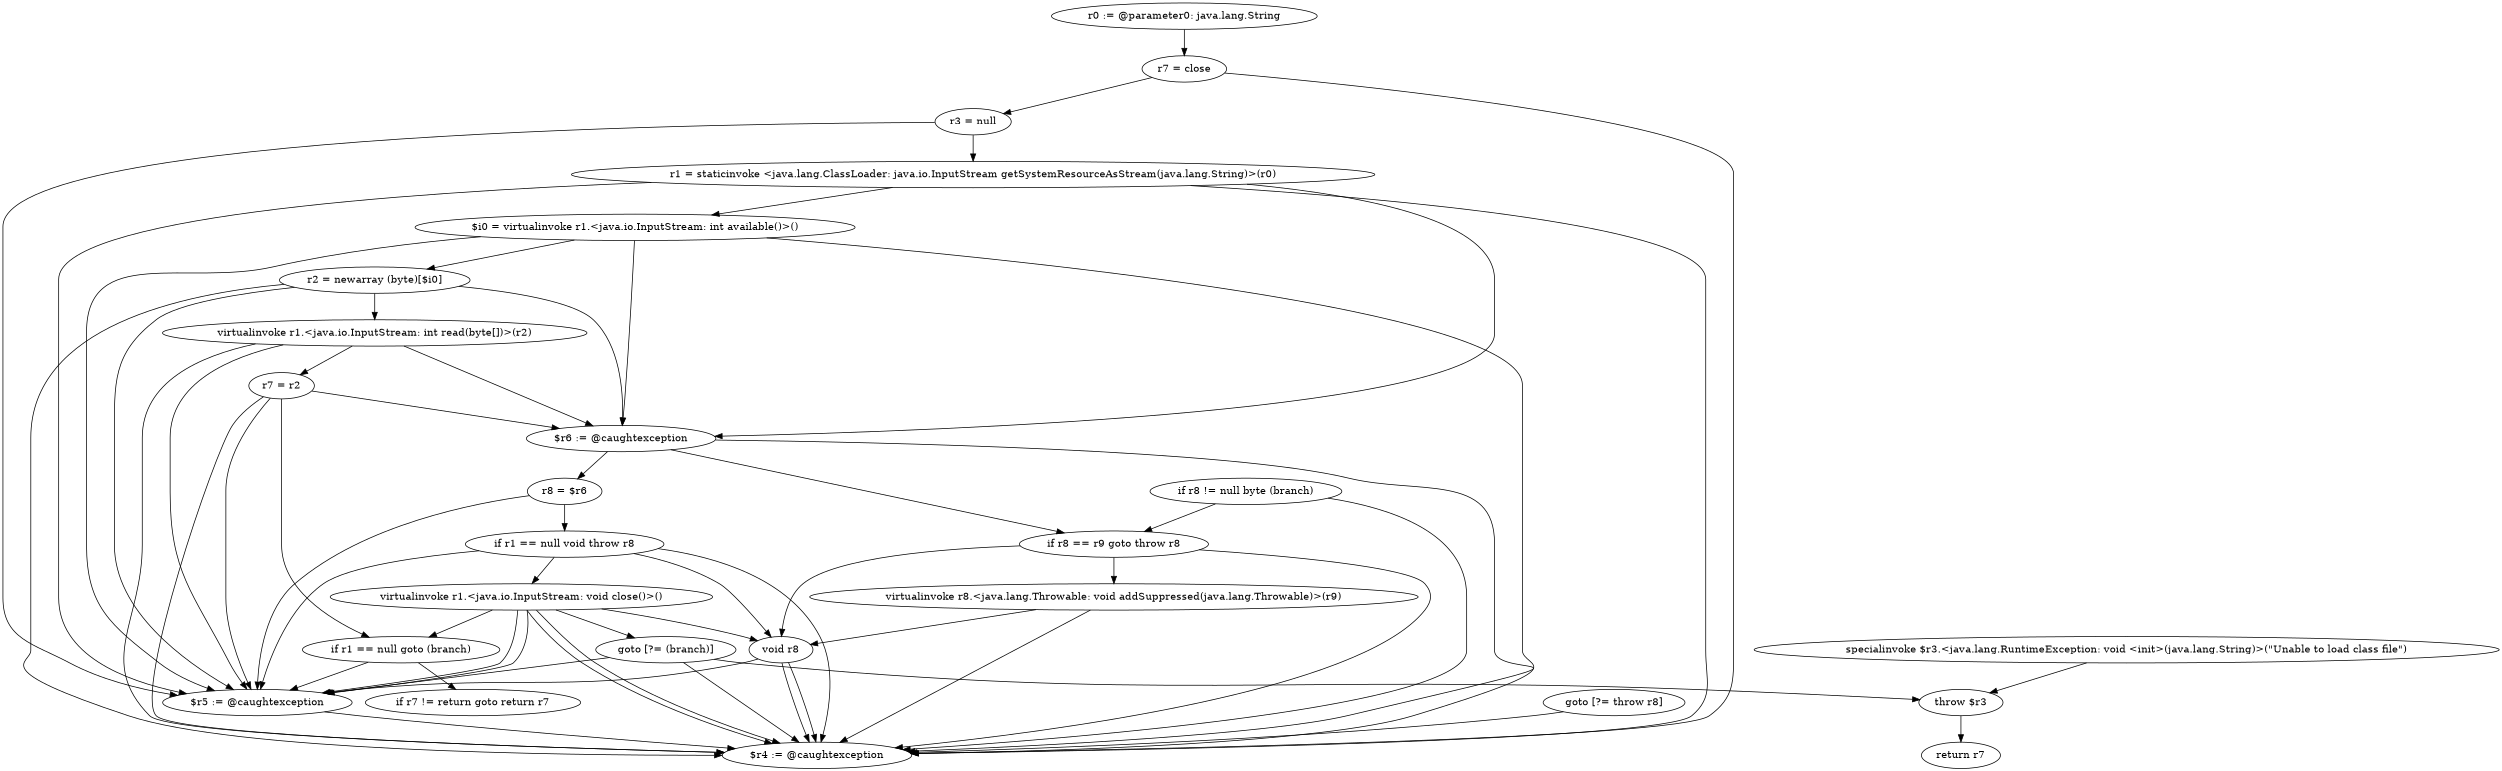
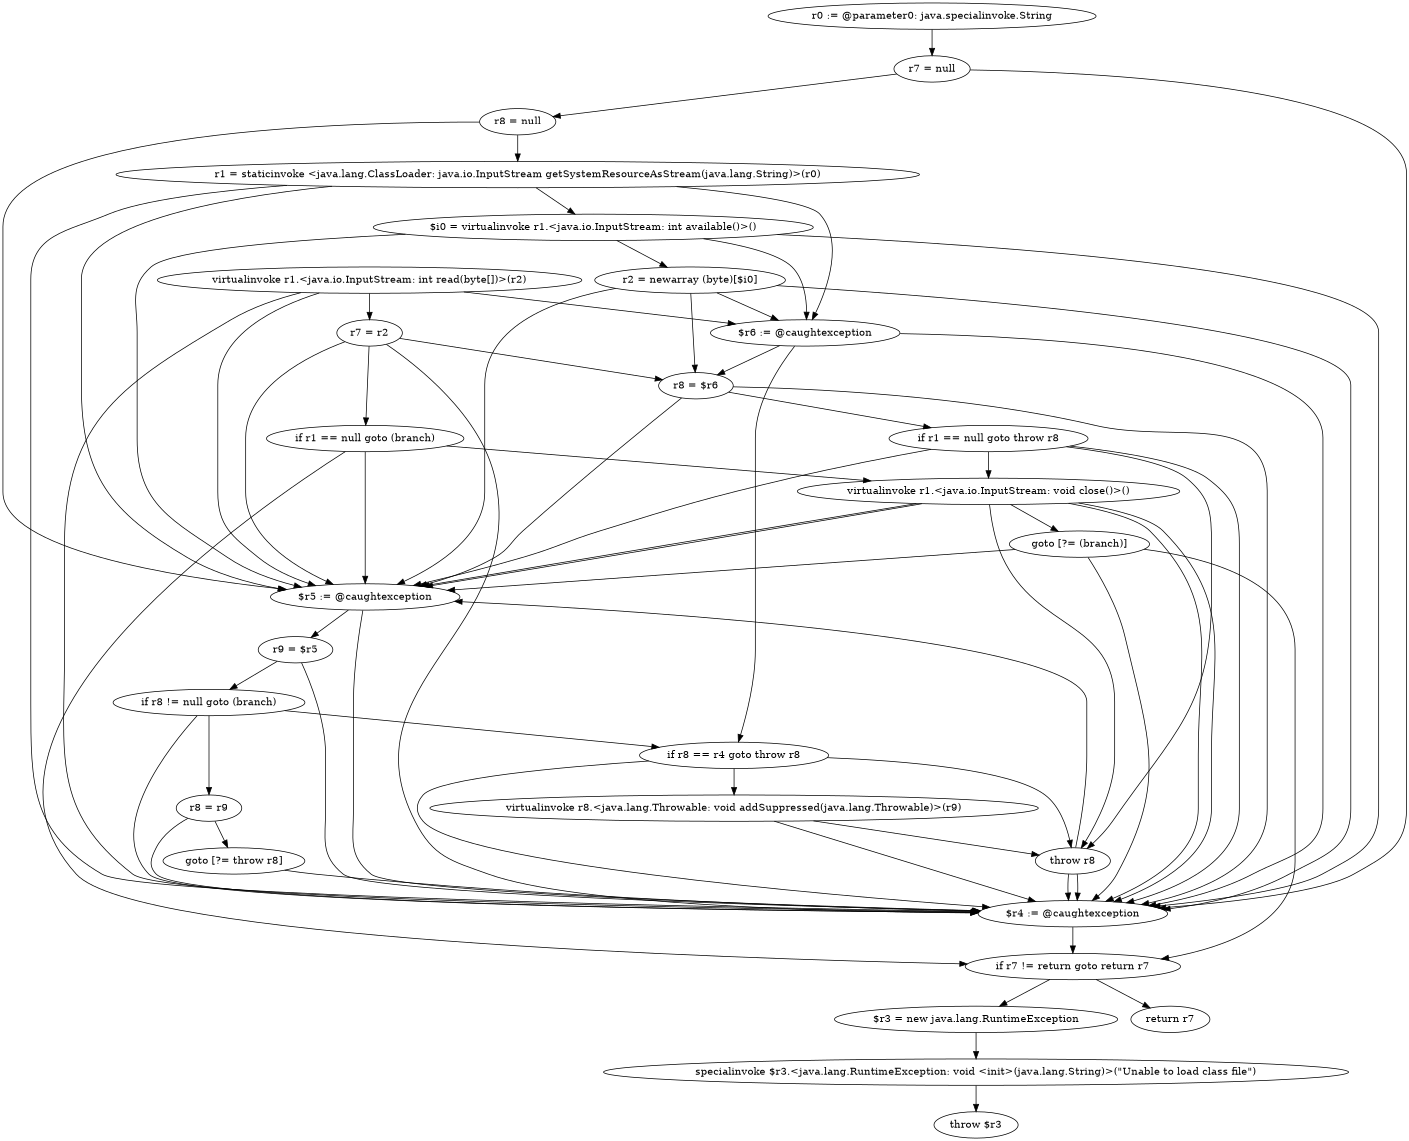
  digraph {
-   "r0 := @parameter0: java.lang.String"
-   "r7 = null" [label="r7 = close"]
-   "r8 = null" [label="r3 = null"]
+   "r0 := @parameter0: java.lang.String" [label="r0 := @parameter0: java.specialinvoke.String"]
+   "r7 = null"
+   "r8 = null"
    "$r4 := @caughtexception"
    "r1 = staticinvoke <java.lang.ClassLoader: java.io.InputStream getSystemResourceAsStream(java.lang.String)>(r0)"
    "$r5 := @caughtexception"
    n7 [label="if r7 != return goto return r7"]
    "$i0 = virtualinvoke r1.<java.io.InputStream: int available()>()"
    "$r6 := @caughtexception"
+   "r9 = $r5"
    "r2 = newarray (byte)[$i0]"
    "r8 = $r6"
-   "if r8 == r9 goto throw r8"
+   "if r8 == r9 goto throw r8" [label="if r8 == r4 goto throw r8"]
    "virtualinvoke r1.<java.io.InputStream: int read(byte[])>(r2)"
    "r7 = r2"
    "if r1 == null goto (branch)"
    "virtualinvoke r1.<java.io.InputStream: void close()>()"
    "goto [?= (branch)]"
-   "throw r8" [label="void r8"]
+   "throw r8"
+   "$r3 = new java.lang.RuntimeException"
    "return r7"
-   "if r1 == null goto throw r8" [label="if r1 == null void throw r8"]
-   "if r8 != null goto (branch)" [label="if r8 != null byte (branch)"]
+   "if r1 == null goto throw r8"
+   "if r8 != null goto (branch)"
+   "r8 = r9"
    "goto [?= throw r8]"
    "virtualinvoke r8.<java.lang.Throwable: void addSuppressed(java.lang.Throwable)>(r9)"
    "specialinvoke $r3.<java.lang.RuntimeException: void <init>(java.lang.String)>(\"Unable to load class file\")"
    "throw $r3"
    "r0 := @parameter0: java.lang.String" -> "r7 = null"
    "r7 = null" -> "r8 = null"
    "r7 = null" -> "$r4 := @caughtexception"
    "r8 = null" -> "r1 = staticinvoke <java.lang.ClassLoader: java.io.InputStream getSystemResourceAsStream(java.lang.String)>(r0)"
    "r8 = null" -> "$r5 := @caughtexception"
+   "$r4 := @caughtexception" -> n7
    "r1 = staticinvoke <java.lang.ClassLoader: java.io.InputStream getSystemResourceAsStream(java.lang.String)>(r0)" -> "$r4 := @caughtexception"
    "r1 = staticinvoke <java.lang.ClassLoader: java.io.InputStream getSystemResourceAsStream(java.lang.String)>(r0)" -> "$r5 := @caughtexception"
    "r1 = staticinvoke <java.lang.ClassLoader: java.io.InputStream getSystemResourceAsStream(java.lang.String)>(r0)" -> "$i0 = virtualinvoke r1.<java.io.InputStream: int available()>()"
    "r1 = staticinvoke <java.lang.ClassLoader: java.io.InputStream getSystemResourceAsStream(java.lang.String)>(r0)" -> "$r6 := @caughtexception"
    "$r5 := @caughtexception" -> "$r4 := @caughtexception"
-   "throw $r3" -> "return r7"
+   "$r5 := @caughtexception" -> "r9 = $r5"
+   n7 -> "$r3 = new java.lang.RuntimeException"
+   n7 -> "return r7"
    "$i0 = virtualinvoke r1.<java.io.InputStream: int available()>()" -> "$r4 := @caughtexception"
    "$i0 = virtualinvoke r1.<java.io.InputStream: int available()>()" -> "$r5 := @caughtexception"
    "$i0 = virtualinvoke r1.<java.io.InputStream: int available()>()" -> "$r6 := @caughtexception"
    "$i0 = virtualinvoke r1.<java.io.InputStream: int available()>()" -> "r2 = newarray (byte)[$i0]"
    "$r6 := @caughtexception" -> "$r4 := @caughtexception"
    "$r6 := @caughtexception" -> "r8 = $r6"
    "$r6 := @caughtexception" -> "if r8 == r9 goto throw r8"
+   "r9 = $r5" -> "$r4 := @caughtexception"
+   "r9 = $r5" -> "if r8 != null goto (branch)"
    "r2 = newarray (byte)[$i0]" -> "$r4 := @caughtexception"
    "r2 = newarray (byte)[$i0]" -> "$r5 := @caughtexception"
    "r2 = newarray (byte)[$i0]" -> "$r6 := @caughtexception"
-   "r2 = newarray (byte)[$i0]" -> "virtualinvoke r1.<java.io.InputStream: int read(byte[])>(r2)"
+   "r2 = newarray (byte)[$i0]" -> "r8 = $r6"
+   "r8 = $r6" -> "$r4 := @caughtexception"
    "r8 = $r6" -> "$r5 := @caughtexception"
    "r8 = $r6" -> "if r1 == null goto throw r8"
    "if r8 == r9 goto throw r8" -> "$r4 := @caughtexception"
    "if r8 == r9 goto throw r8" -> "throw r8"
    "if r8 == r9 goto throw r8" -> "virtualinvoke r8.<java.lang.Throwable: void addSuppressed(java.lang.Throwable)>(r9)"
    "virtualinvoke r1.<java.io.InputStream: int read(byte[])>(r2)" -> "$r4 := @caughtexception"
    "virtualinvoke r1.<java.io.InputStream: int read(byte[])>(r2)" -> "$r5 := @caughtexception"
    "virtualinvoke r1.<java.io.InputStream: int read(byte[])>(r2)" -> "$r6 := @caughtexception"
    "virtualinvoke r1.<java.io.InputStream: int read(byte[])>(r2)" -> "r7 = r2"
    "r7 = r2" -> "$r4 := @caughtexception"
    "r7 = r2" -> "$r5 := @caughtexception"
-   "r7 = r2" -> "$r6 := @caughtexception"
+   "r7 = r2" -> "r8 = $r6"
    "r7 = r2" -> "if r1 == null goto (branch)"
    "if r1 == null goto (branch)" -> "$r5 := @caughtexception"
    "if r1 == null goto (branch)" -> n7
-   "virtualinvoke r1.<java.io.InputStream: void close()>()" -> "if r1 == null goto (branch)"
+   "if r1 == null goto (branch)" -> "virtualinvoke r1.<java.io.InputStream: void close()>()"
    "virtualinvoke r1.<java.io.InputStream: void close()>()" -> "$r4 := @caughtexception"
    "virtualinvoke r1.<java.io.InputStream: void close()>()" -> "$r4 := @caughtexception"
    "virtualinvoke r1.<java.io.InputStream: void close()>()" -> "$r5 := @caughtexception"
    "virtualinvoke r1.<java.io.InputStream: void close()>()" -> "$r5 := @caughtexception"
    "virtualinvoke r1.<java.io.InputStream: void close()>()" -> "goto [?= (branch)]"
    "virtualinvoke r1.<java.io.InputStream: void close()>()" -> "throw r8"
    "goto [?= (branch)]" -> "$r4 := @caughtexception"
    "goto [?= (branch)]" -> "$r5 := @caughtexception"
-   "goto [?= (branch)]" -> "throw $r3"
+   "goto [?= (branch)]" -> n7
    "throw r8" -> "$r4 := @caughtexception"
    "throw r8" -> "$r4 := @caughtexception"
    "throw r8" -> "$r5 := @caughtexception"
+   "$r3 = new java.lang.RuntimeException" -> "specialinvoke $r3.<java.lang.RuntimeException: void <init>(java.lang.String)>(\"Unable to load class file\")"
    "if r1 == null goto throw r8" -> "$r4 := @caughtexception"
    "if r1 == null goto throw r8" -> "$r5 := @caughtexception"
    "if r1 == null goto throw r8" -> "virtualinvoke r1.<java.io.InputStream: void close()>()"
    "if r1 == null goto throw r8" -> "throw r8"
    "if r8 != null goto (branch)" -> "$r4 := @caughtexception"
    "if r8 != null goto (branch)" -> "if r8 == r9 goto throw r8"
+   "if r8 != null goto (branch)" -> "r8 = r9"
+   "r8 = r9" -> "$r4 := @caughtexception"
+   "r8 = r9" -> "goto [?= throw r8]"
    "goto [?= throw r8]" -> "$r4 := @caughtexception"
    "virtualinvoke r8.<java.lang.Throwable: void addSuppressed(java.lang.Throwable)>(r9)" -> "$r4 := @caughtexception"
    "virtualinvoke r8.<java.lang.Throwable: void addSuppressed(java.lang.Throwable)>(r9)" -> "throw r8"
    "specialinvoke $r3.<java.lang.RuntimeException: void <init>(java.lang.String)>(\"Unable to load class file\")" -> "throw $r3"
  }
